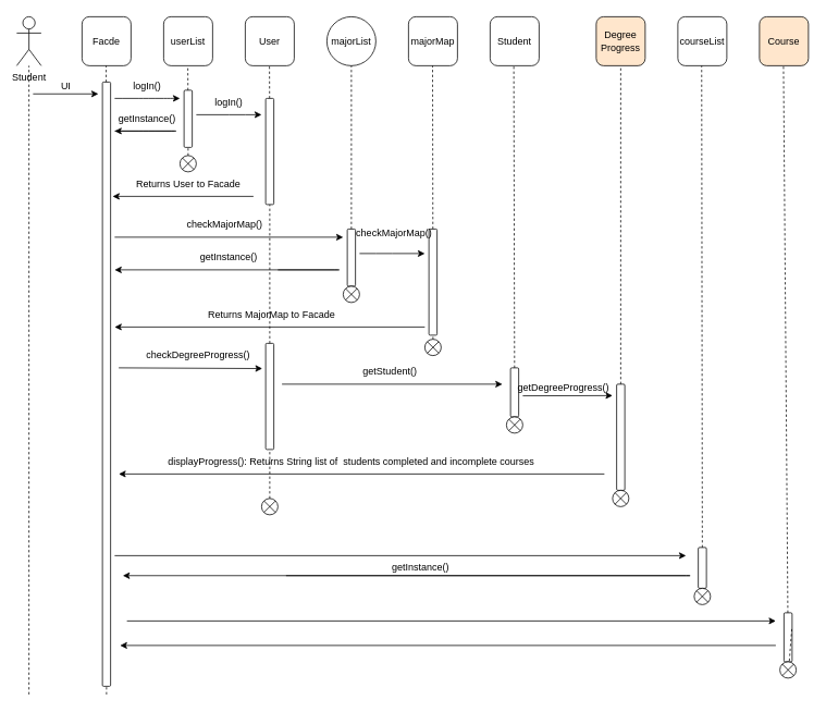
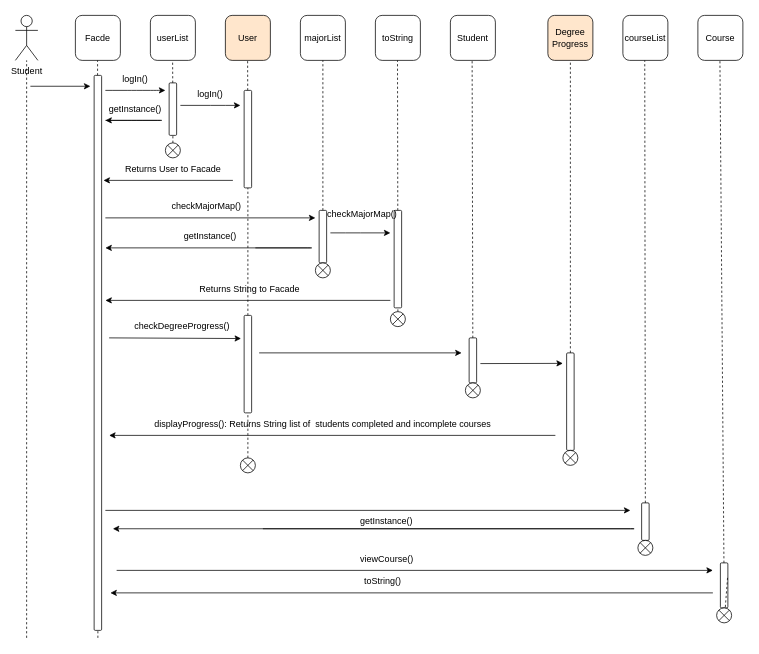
  <mxCell id="0" />
  <mxCell id="1" parent="0" />
  <mxCell id="2" value="Student&lt;br&gt;" style="shape=umlActor;verticalLabelPosition=bottom;verticalAlign=top;html=1;outlineConnect=0;" vertex="1" parent="1"><mxGeometry x="20" y="20" width="30" height="60" as="geometry" /></mxCell>
  <mxCell id="3" value="" style="endArrow=none;dashed=1;html=1;" edge="1" parent="1" target="2"><mxGeometry width="50" height="50" relative="1" as="geometry"><mxPoint x="35" y="850" as="sourcePoint" /><mxPoint x="80" y="100" as="targetPoint" /></mxGeometry></mxCell>
  <mxCell id="4" value="Facde" style="rounded=1;whiteSpace=wrap;html=1;" vertex="1" parent="1"><mxGeometry x="100" y="20" width="60" height="60" as="geometry" /></mxCell>
  <mxCell id="5" value="userList" style="rounded=1;whiteSpace=wrap;html=1;" vertex="1" parent="1"><mxGeometry x="200" y="20" width="60" height="60" as="geometry" /></mxCell>
- <mxCell id="6" value="User" style="rounded=1;whiteSpace=wrap;html=1;" vertex="1" parent="1"><mxGeometry x="300" y="20" width="60" height="60" as="geometry" /></mxCell>
+ <mxCell id="6" value="User" style="rounded=1;whiteSpace=wrap;html=1;fillColor=#ffe6cc;" vertex="1" parent="1"><mxGeometry x="300" y="20" width="60" height="60" as="geometry" /></mxCell>
  <mxCell id="7" value="" style="endArrow=none;dashed=1;html=1;startArrow=none;" edge="1" parent="1" source="13"><mxGeometry width="50" height="50" relative="1" as="geometry"><mxPoint x="130" y="850" as="sourcePoint" /><mxPoint x="129.58" y="80" as="targetPoint" /></mxGeometry></mxCell>
  <mxCell id="8" value="" style="endArrow=none;dashed=1;html=1;startArrow=none;" edge="1" parent="1" source="17"><mxGeometry width="50" height="50" relative="1" as="geometry"><mxPoint x="230" y="850" as="sourcePoint" /><mxPoint x="229.66" y="80" as="targetPoint" /></mxGeometry></mxCell>
  <mxCell id="9" value="" style="endArrow=none;dashed=1;html=1;startArrow=none;" edge="1" parent="1" source="24"><mxGeometry width="50" height="50" relative="1" as="geometry"><mxPoint x="330" y="850" as="sourcePoint" /><mxPoint x="329.66" y="80" as="targetPoint" /></mxGeometry></mxCell>
  <mxCell id="10" value="" style="endArrow=classic;html=1;startArrow=none;" edge="1" parent="1"><mxGeometry width="50" height="50" relative="1" as="geometry"><mxPoint x="140" y="120" as="sourcePoint" /><mxPoint x="220" y="120" as="targetPoint" /><Array as="points"><mxPoint x="160" y="120" /><mxPoint x="180" y="120" /><mxPoint x="210" y="120" /></Array></mxGeometry></mxCell>
  <mxCell id="11" value="logIn()" style="text;html=1;strokeColor=none;fillColor=none;align=center;verticalAlign=middle;whiteSpace=wrap;rounded=0;" vertex="1" parent="1"><mxGeometry x="150" y="90" width="60" height="30" as="geometry" /></mxCell>
  <mxCell id="12" value="" style="endArrow=none;dashed=1;html=1;startArrow=none;" edge="1" parent="1" target="13"><mxGeometry width="50" height="50" relative="1" as="geometry"><mxPoint x="130" y="850" as="sourcePoint" /><mxPoint x="129.58" y="80" as="targetPoint" /></mxGeometry></mxCell>
  <mxCell id="13" value="" style="rounded=1;whiteSpace=wrap;html=1;" vertex="1" parent="1"><mxGeometry x="125" y="100" width="10" height="740" as="geometry" /></mxCell>
  <mxCell id="14" value="getInstance()" style="text;html=1;strokeColor=none;fillColor=none;align=center;verticalAlign=middle;whiteSpace=wrap;rounded=0;" vertex="1" parent="1"><mxGeometry x="150" y="130" width="60" height="30" as="geometry" /></mxCell>
  <mxCell id="15" value="" style="endArrow=classic;html=1;startArrow=none;" edge="1" parent="1"><mxGeometry width="50" height="50" relative="1" as="geometry"><mxPoint x="140" y="160" as="sourcePoint" /><mxPoint x="140" y="160" as="targetPoint" /><Array as="points"><mxPoint x="160" y="160" /><mxPoint x="180" y="160" /><mxPoint x="220" y="160" /></Array></mxGeometry></mxCell>
  <mxCell id="16" value="" style="endArrow=none;dashed=1;html=1;startArrow=none;" edge="1" parent="1" source="21" target="17"><mxGeometry width="50" height="50" relative="1" as="geometry"><mxPoint x="230" y="850" as="sourcePoint" /><mxPoint x="229.66" y="80" as="targetPoint" /></mxGeometry></mxCell>
  <mxCell id="17" value="" style="rounded=1;whiteSpace=wrap;html=1;" vertex="1" parent="1"><mxGeometry x="225" y="110" width="10" height="70" as="geometry" /></mxCell>
  <mxCell id="18" value="" style="endArrow=none;dashed=1;html=1;startArrow=none;" edge="1" parent="1"><mxGeometry width="50" height="50" relative="1" as="geometry"><mxPoint x="130" y="190" as="sourcePoint" /><mxPoint x="130" y="190" as="targetPoint" /></mxGeometry></mxCell>
  <mxCell id="19" value="" style="endArrow=classic;html=1;" edge="1" parent="1"><mxGeometry width="50" height="50" relative="1" as="geometry"><mxPoint x="40" y="114.5" as="sourcePoint" /><mxPoint x="120" y="114.5" as="targetPoint" /></mxGeometry></mxCell>
- <mxCell id="20" value="UI" style="text;html=1;align=center;verticalAlign=middle;resizable=0;points=[];autosize=1;strokeColor=none;fillColor=none;" vertex="1" parent="1"><mxGeometry x="60" y="90" width="40" height="30" as="geometry" /></mxCell>
  <mxCell id="21" value="" style="shape=sumEllipse;perimeter=ellipsePerimeter;whiteSpace=wrap;html=1;backgroundOutline=1;" vertex="1" parent="1"><mxGeometry x="220" y="190" width="20" height="20" as="geometry" /></mxCell>
  <mxCell id="22" value="" style="endArrow=classic;html=1;" edge="1" parent="1"><mxGeometry width="50" height="50" relative="1" as="geometry"><mxPoint x="310" y="240" as="sourcePoint" /><mxPoint x="137.5" y="240" as="targetPoint" /></mxGeometry></mxCell>
  <mxCell id="23" value="" style="endArrow=none;dashed=1;html=1;startArrow=none;" edge="1" parent="1" source="47" target="24"><mxGeometry width="50" height="50" relative="1" as="geometry"><mxPoint x="330" y="850" as="sourcePoint" /><mxPoint x="329.66" y="80" as="targetPoint" /></mxGeometry></mxCell>
  <mxCell id="24" value="" style="rounded=1;whiteSpace=wrap;html=1;" vertex="1" parent="1"><mxGeometry x="325" y="120" width="10" height="130" as="geometry" /></mxCell>
  <mxCell id="25" value="Returns User to Facade" style="text;html=1;align=center;verticalAlign=middle;resizable=0;points=[];autosize=1;strokeColor=none;fillColor=none;" vertex="1" parent="1"><mxGeometry x="155" y="210" width="150" height="30" as="geometry" /></mxCell>
- <mxCell id="26" value="majorList" style="ellipse;whiteSpace=wrap;html=1;" vertex="1" parent="1"><mxGeometry x="400" y="20" width="60" height="60" as="geometry" /></mxCell>
- <mxCell id="27" value="majorMap" style="rounded=1;whiteSpace=wrap;html=1;" vertex="1" parent="1"><mxGeometry x="500" y="20" width="60" height="60" as="geometry" /></mxCell>
+ <mxCell id="26" value="majorList" style="rounded=1;whiteSpace=wrap;html=1;" vertex="1" parent="1"><mxGeometry x="400" y="20" width="60" height="60" as="geometry" /></mxCell>
+ <mxCell id="27" value="toString" style="rounded=1;whiteSpace=wrap;html=1;" vertex="1" parent="1"><mxGeometry x="500" y="20" width="60" height="60" as="geometry" /></mxCell>
  <mxCell id="28" value="" style="endArrow=classic;html=1;" edge="1" parent="1"><mxGeometry width="50" height="50" relative="1" as="geometry"><mxPoint x="140" y="290" as="sourcePoint" /><mxPoint x="420" y="290" as="targetPoint" /></mxGeometry></mxCell>
  <mxCell id="29" value="" style="endArrow=none;dashed=1;html=1;entryX=0.5;entryY=1;entryDx=0;entryDy=0;startArrow=none;" edge="1" parent="1" source="32" target="26"><mxGeometry width="50" height="50" relative="1" as="geometry"><mxPoint x="429.41" y="850" as="sourcePoint" /><mxPoint x="429.41" y="250" as="targetPoint" /></mxGeometry></mxCell>
  <mxCell id="30" value="checkMajorMap()" style="text;html=1;strokeColor=none;fillColor=none;align=center;verticalAlign=middle;whiteSpace=wrap;rounded=0;" vertex="1" parent="1"><mxGeometry x="130" y="260" width="290" height="30" as="geometry" /></mxCell>
  <mxCell id="31" value="" style="endArrow=none;dashed=1;html=1;entryX=0.5;entryY=1;entryDx=0;entryDy=0;startArrow=none;" edge="1" parent="1" source="57" target="32"><mxGeometry width="50" height="50" relative="1" as="geometry"><mxPoint x="429.41" y="850" as="sourcePoint" /><mxPoint x="430" y="80" as="targetPoint" /></mxGeometry></mxCell>
  <mxCell id="32" value="" style="rounded=1;whiteSpace=wrap;html=1;" vertex="1" parent="1"><mxGeometry x="425" y="280" width="10" height="70" as="geometry" /></mxCell>
  <mxCell id="33" value="" style="endArrow=none;dashed=1;html=1;entryX=0.5;entryY=1;entryDx=0;entryDy=0;startArrow=none;" edge="1" parent="1" source="37"><mxGeometry width="50" height="50" relative="1" as="geometry"><mxPoint x="530" y="490" as="sourcePoint" /><mxPoint x="529.5" y="80" as="targetPoint" /></mxGeometry></mxCell>
  <mxCell id="34" value="" style="endArrow=classic;html=1;" edge="1" parent="1"><mxGeometry width="50" height="50" relative="1" as="geometry"><mxPoint x="340" y="330" as="sourcePoint" /><mxPoint x="140" y="330" as="targetPoint" /><Array as="points"><mxPoint x="420" y="330" /></Array></mxGeometry></mxCell>
  <mxCell id="35" value="getInstance()" style="text;html=1;strokeColor=none;fillColor=none;align=center;verticalAlign=middle;whiteSpace=wrap;rounded=0;" vertex="1" parent="1"><mxGeometry x="250" y="300" width="60" height="30" as="geometry" /></mxCell>
  <mxCell id="36" value="" style="endArrow=none;dashed=1;html=1;entryX=0.5;entryY=1;entryDx=0;entryDy=0;startArrow=none;" edge="1" parent="1" source="56" target="37"><mxGeometry width="50" height="50" relative="1" as="geometry"><mxPoint x="530" y="850" as="sourcePoint" /><mxPoint x="529.5" y="80" as="targetPoint" /></mxGeometry></mxCell>
  <mxCell id="37" value="" style="rounded=1;whiteSpace=wrap;html=1;" vertex="1" parent="1"><mxGeometry x="525" y="280" width="10" height="130" as="geometry" /></mxCell>
  <mxCell id="38" value="" style="endArrow=classic;html=1;" edge="1" parent="1"><mxGeometry width="50" height="50" relative="1" as="geometry"><mxPoint x="520" y="400" as="sourcePoint" /><mxPoint x="140" y="400" as="targetPoint" /></mxGeometry></mxCell>
- <mxCell id="39" value="Returns MajorMap to Facade" style="text;html=1;strokeColor=none;fillColor=none;align=center;verticalAlign=middle;whiteSpace=wrap;rounded=0;" vertex="1" parent="1"><mxGeometry x="145" y="370" width="375" height="30" as="geometry" /></mxCell>
+ <mxCell id="39" value="Returns String to Facade" style="text;html=1;strokeColor=none;fillColor=none;align=center;verticalAlign=middle;whiteSpace=wrap;rounded=0;" vertex="1" parent="1"><mxGeometry x="145" y="370" width="375" height="30" as="geometry" /></mxCell>
  <mxCell id="40" value="Student" style="rounded=1;whiteSpace=wrap;html=1;" vertex="1" parent="1"><mxGeometry x="600" y="20" width="60" height="60" as="geometry" /></mxCell>
  <mxCell id="41" value="Degree&lt;br&gt;Progress" style="rounded=1;whiteSpace=wrap;html=1;fillColor=#ffe6cc;" vertex="1" parent="1"><mxGeometry x="730" y="20" width="60" height="60" as="geometry" /></mxCell>
  <mxCell id="42" value="" style="endArrow=classic;html=1;entryX=0.902;entryY=1.029;entryDx=0;entryDy=0;entryPerimeter=0;" edge="1" parent="1" target="45"><mxGeometry width="50" height="50" relative="1" as="geometry"><mxPoint x="145" y="450" as="sourcePoint" /><mxPoint x="600" y="450" as="targetPoint" /></mxGeometry></mxCell>
  <mxCell id="43" value="" style="endArrow=none;dashed=1;html=1;startArrow=none;" edge="1" parent="1" source="48"><mxGeometry width="50" height="50" relative="1" as="geometry"><mxPoint x="629" y="840" as="sourcePoint" /><mxPoint x="629" y="80" as="targetPoint" /></mxGeometry></mxCell>
  <mxCell id="44" value="" style="endArrow=none;dashed=1;html=1;entryX=0.5;entryY=1;entryDx=0;entryDy=0;startArrow=none;" edge="1" parent="1" source="53" target="41"><mxGeometry width="50" height="50" relative="1" as="geometry"><mxPoint x="760" y="751.882" as="sourcePoint" /><mxPoint x="760.29" y="90" as="targetPoint" /></mxGeometry></mxCell>
  <mxCell id="45" value="checkDegreeProgress()" style="text;html=1;strokeColor=none;fillColor=none;align=center;verticalAlign=middle;whiteSpace=wrap;rounded=0;" vertex="1" parent="1"><mxGeometry x="145" y="420" width="195" height="30" as="geometry" /></mxCell>
  <mxCell id="46" value="" style="endArrow=none;dashed=1;html=1;startArrow=none;" edge="1" parent="1" target="47"><mxGeometry width="50" height="50" relative="1" as="geometry"><mxPoint x="330" y="610" as="sourcePoint" /><mxPoint x="330" y="250" as="targetPoint" /></mxGeometry></mxCell>
  <mxCell id="47" value="" style="rounded=1;whiteSpace=wrap;html=1;" vertex="1" parent="1"><mxGeometry x="325" y="420" width="10" height="130" as="geometry" /></mxCell>
  <mxCell id="48" value="" style="rounded=1;whiteSpace=wrap;html=1;" vertex="1" parent="1"><mxGeometry x="625" y="450" width="10" height="60" as="geometry" /></mxCell>
  <mxCell id="49" value="" style="endArrow=classic;html=1;" edge="1" parent="1"><mxGeometry width="50" height="50" relative="1" as="geometry"><mxPoint x="345" y="470" as="sourcePoint" /><mxPoint x="615" y="470" as="targetPoint" /></mxGeometry></mxCell>
- <mxCell id="50" value="getStudent()" style="text;html=1;strokeColor=none;fillColor=none;align=center;verticalAlign=middle;whiteSpace=wrap;rounded=0;" vertex="1" parent="1"><mxGeometry x="375" y="440" width="205" height="30" as="geometry" /></mxCell>
  <mxCell id="51" value="" style="endArrow=classic;html=1;" edge="1" parent="1"><mxGeometry width="50" height="50" relative="1" as="geometry"><mxPoint x="640" y="484.29" as="sourcePoint" /><mxPoint x="750" y="484" as="targetPoint" /></mxGeometry></mxCell>
- <mxCell id="52" value="getDegreeProgress()" style="text;html=1;strokeColor=none;fillColor=none;align=center;verticalAlign=middle;whiteSpace=wrap;rounded=0;" vertex="1" parent="1"><mxGeometry x="660" y="460" width="60" height="30" as="geometry" /></mxCell>
  <mxCell id="53" value="" style="rounded=1;whiteSpace=wrap;html=1;" vertex="1" parent="1"><mxGeometry x="755" y="470" width="10" height="130" as="geometry" /></mxCell>
  <mxCell id="54" value="" style="endArrow=classic;html=1;" edge="1" parent="1"><mxGeometry width="50" height="50" relative="1" as="geometry"><mxPoint x="740" y="580" as="sourcePoint" /><mxPoint x="145" y="580" as="targetPoint" /></mxGeometry></mxCell>
  <mxCell id="55" value="displayProgress(): Returns String list of&amp;nbsp; students completed and incomplete courses" style="text;html=1;strokeColor=none;fillColor=none;align=center;verticalAlign=middle;whiteSpace=wrap;rounded=0;" vertex="1" parent="1"><mxGeometry x="140" y="550" width="580" height="30" as="geometry" /></mxCell>
  <mxCell id="56" value="" style="shape=sumEllipse;perimeter=ellipsePerimeter;whiteSpace=wrap;html=1;backgroundOutline=1;" vertex="1" parent="1"><mxGeometry x="520" y="415" width="20" height="20" as="geometry" /></mxCell>
  <mxCell id="57" value="" style="shape=sumEllipse;perimeter=ellipsePerimeter;whiteSpace=wrap;html=1;backgroundOutline=1;" vertex="1" parent="1"><mxGeometry x="420" y="350" width="20" height="20" as="geometry" /></mxCell>
  <mxCell id="58" value="" style="endArrow=none;dashed=1;html=1;entryX=0.5;entryY=1;entryDx=0;entryDy=0;startArrow=none;" edge="1" parent="1" source="80" target="48"><mxGeometry width="50" height="50" relative="1" as="geometry"><mxPoint x="630" y="520" as="sourcePoint" /><mxPoint x="670" y="510" as="targetPoint" /></mxGeometry></mxCell>
  <mxCell id="59" value="" style="endArrow=none;dashed=1;html=1;" edge="1" parent="1"><mxGeometry width="50" height="50" relative="1" as="geometry"><mxPoint x="760" y="600" as="sourcePoint" /><mxPoint x="760" y="610" as="targetPoint" /></mxGeometry></mxCell>
  <mxCell id="60" value="" style="shape=sumEllipse;perimeter=ellipsePerimeter;whiteSpace=wrap;html=1;backgroundOutline=1;" vertex="1" parent="1"><mxGeometry x="750" y="600" width="20" height="20" as="geometry" /></mxCell>
  <mxCell id="61" value="courseList" style="rounded=1;whiteSpace=wrap;html=1;" vertex="1" parent="1"><mxGeometry x="830" y="20" width="60" height="60" as="geometry" /></mxCell>
  <mxCell id="62" value="" style="endArrow=none;dashed=1;html=1;entryX=0.5;entryY=1;entryDx=0;entryDy=0;startArrow=none;" edge="1" parent="1" source="70"><mxGeometry width="50" height="50" relative="1" as="geometry"><mxPoint x="859" y="850" as="sourcePoint" /><mxPoint x="859.17" y="80" as="targetPoint" /></mxGeometry></mxCell>
  <mxCell id="63" value="" style="endArrow=classic;html=1;" edge="1" parent="1"><mxGeometry width="50" height="50" relative="1" as="geometry"><mxPoint x="140" y="680" as="sourcePoint" /><mxPoint x="840" y="680" as="targetPoint" /></mxGeometry></mxCell>
- <mxCell id="64" value="Course" style="rounded=1;whiteSpace=wrap;html=1;fillColor=#ffe6cc;" vertex="1" parent="1"><mxGeometry x="930" y="20" width="60" height="60" as="geometry" /></mxCell>
+ <mxCell id="64" value="Course" style="rounded=1;whiteSpace=wrap;html=1;" vertex="1" parent="1"><mxGeometry x="930" y="20" width="60" height="60" as="geometry" /></mxCell>
  <mxCell id="65" value="" style="endArrow=none;dashed=1;html=1;entryX=0.5;entryY=1;entryDx=0;entryDy=0;startArrow=none;" edge="1" parent="1" source="78"><mxGeometry width="50" height="50" relative="1" as="geometry"><mxPoint x="969.559" y="770" as="sourcePoint" /><mxPoint x="959.41" y="80" as="targetPoint" /></mxGeometry></mxCell>
  <mxCell id="66" value="" style="endArrow=classic;html=1;" edge="1" parent="1"><mxGeometry width="50" height="50" relative="1" as="geometry"><mxPoint x="240" y="140" as="sourcePoint" /><mxPoint x="320" y="140" as="targetPoint" /><Array as="points"><mxPoint x="290" y="140" /></Array></mxGeometry></mxCell>
  <mxCell id="67" value="logIn()" style="text;html=1;strokeColor=none;fillColor=none;align=center;verticalAlign=middle;whiteSpace=wrap;rounded=0;" vertex="1" parent="1"><mxGeometry x="250" y="110" width="60" height="30" as="geometry" /></mxCell>
  <mxCell id="68" value="checkMajorMap()" style="text;html=1;strokeColor=none;fillColor=none;align=center;verticalAlign=middle;whiteSpace=wrap;rounded=0;" vertex="1" parent="1"><mxGeometry x="445" y="270" width="75" height="30" as="geometry" /></mxCell>
  <mxCell id="69" value="" style="endArrow=classic;html=1;" edge="1" parent="1"><mxGeometry width="50" height="50" relative="1" as="geometry"><mxPoint x="440" y="310" as="sourcePoint" /><mxPoint x="520" y="310" as="targetPoint" /><Array as="points"><mxPoint x="470" y="310" /><mxPoint x="520" y="310" /></Array></mxGeometry></mxCell>
  <mxCell id="70" value="" style="rounded=1;whiteSpace=wrap;html=1;" vertex="1" parent="1"><mxGeometry x="855" y="670" width="10" height="50" as="geometry" /></mxCell>
  <mxCell id="71" value="getInstance()" style="text;html=1;strokeColor=none;fillColor=none;align=center;verticalAlign=middle;whiteSpace=wrap;rounded=0;" vertex="1" parent="1"><mxGeometry x="485" y="680" width="60" height="30" as="geometry" /></mxCell>
  <mxCell id="72" value="" style="endArrow=classic;html=1;" edge="1" parent="1"><mxGeometry width="50" height="50" relative="1" as="geometry"><mxPoint x="350" y="704.5" as="sourcePoint" /><mxPoint x="150" y="704.5" as="targetPoint" /><Array as="points"><mxPoint x="850" y="704.5" /></Array></mxGeometry></mxCell>
  <mxCell id="73" value="" style="shape=sumEllipse;perimeter=ellipsePerimeter;whiteSpace=wrap;html=1;backgroundOutline=1;" vertex="1" parent="1"><mxGeometry x="850" y="720" width="20" height="20" as="geometry" /></mxCell>
  <mxCell id="74" value="" style="endArrow=classic;html=1;startArrow=none;" edge="1" parent="1"><mxGeometry width="50" height="50" relative="1" as="geometry"><mxPoint x="155" y="760" as="sourcePoint" /><mxPoint x="950" y="760" as="targetPoint" /><Array as="points"><mxPoint x="155" y="760" /></Array></mxGeometry></mxCell>
  <mxCell id="75" value="" style="shape=sumEllipse;perimeter=ellipsePerimeter;whiteSpace=wrap;html=1;backgroundOutline=1;" vertex="1" parent="1"><mxGeometry x="320" y="610" width="20" height="20" as="geometry" /></mxCell>
  <mxCell id="76" value="" style="endArrow=none;html=1;" edge="1" parent="1"><mxGeometry width="50" height="50" relative="1" as="geometry"><mxPoint x="195" y="790" as="sourcePoint" /><mxPoint x="195" y="790" as="targetPoint" /><Array as="points" /></mxGeometry></mxCell>
  <mxCell id="77" value="" style="endArrow=none;dashed=1;html=1;entryX=0.5;entryY=1;entryDx=0;entryDy=0;startArrow=none;" edge="1" parent="1" source="85" target="78"><mxGeometry width="50" height="50" relative="1" as="geometry"><mxPoint x="969.559" y="770" as="sourcePoint" /><mxPoint x="959.41" y="80" as="targetPoint" /></mxGeometry></mxCell>
  <mxCell id="78" value="" style="rounded=1;whiteSpace=wrap;html=1;" vertex="1" parent="1"><mxGeometry x="960" y="750" width="10" height="60" as="geometry" /></mxCell>
  <mxCell id="79" value="" style="endArrow=none;dashed=1;html=1;entryX=0.5;entryY=1;entryDx=0;entryDy=0;" edge="1" parent="1" target="80"><mxGeometry width="50" height="50" relative="1" as="geometry"><mxPoint x="630" y="520" as="sourcePoint" /><mxPoint x="630" y="510" as="targetPoint" /></mxGeometry></mxCell>
  <mxCell id="80" value="" style="shape=sumEllipse;perimeter=ellipsePerimeter;whiteSpace=wrap;html=1;backgroundOutline=1;" vertex="1" parent="1"><mxGeometry x="620" y="510" width="20" height="20" as="geometry" /></mxCell>
  <mxCell id="81" value="" style="endArrow=classic;html=1;" edge="1" parent="1"><mxGeometry width="50" height="50" relative="1" as="geometry"><mxPoint x="950" y="790" as="sourcePoint" /><mxPoint x="146.667" y="790" as="targetPoint" /></mxGeometry></mxCell>
+ <mxCell id="82" value="viewCourse()" style="text;html=1;align=center;verticalAlign=middle;resizable=0;points=[];autosize=1;strokeColor=none;fillColor=none;" vertex="1" parent="1"><mxGeometry x="470" y="730" width="90" height="30" as="geometry" /></mxCell>
+ <mxCell id="83" value="toString()" style="text;html=1;strokeColor=none;fillColor=none;align=center;verticalAlign=middle;whiteSpace=wrap;rounded=0;" vertex="1" parent="1"><mxGeometry x="480" y="760" width="60" height="30" as="geometry" /></mxCell>
  <mxCell id="84" value="" style="endArrow=none;dashed=1;html=1;entryX=0.5;entryY=1;entryDx=0;entryDy=0;startArrow=none;" edge="1" parent="1" target="85"><mxGeometry width="50" height="50" relative="1" as="geometry"><mxPoint x="969.559" y="770" as="sourcePoint" /><mxPoint x="965" y="810" as="targetPoint" /></mxGeometry></mxCell>
  <mxCell id="85" value="" style="shape=sumEllipse;perimeter=ellipsePerimeter;whiteSpace=wrap;html=1;backgroundOutline=1;" vertex="1" parent="1"><mxGeometry x="955" y="810" width="20" height="20" as="geometry" /></mxCell>
